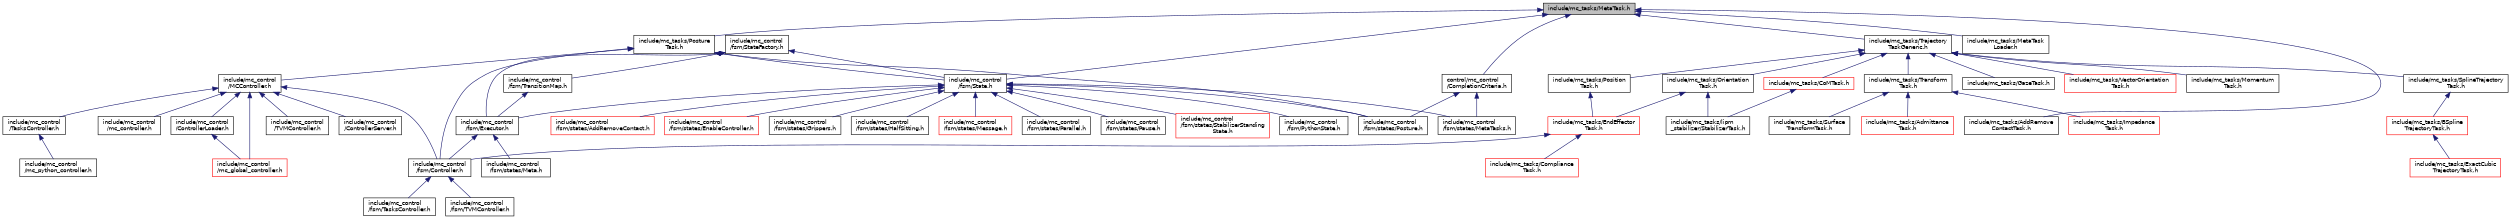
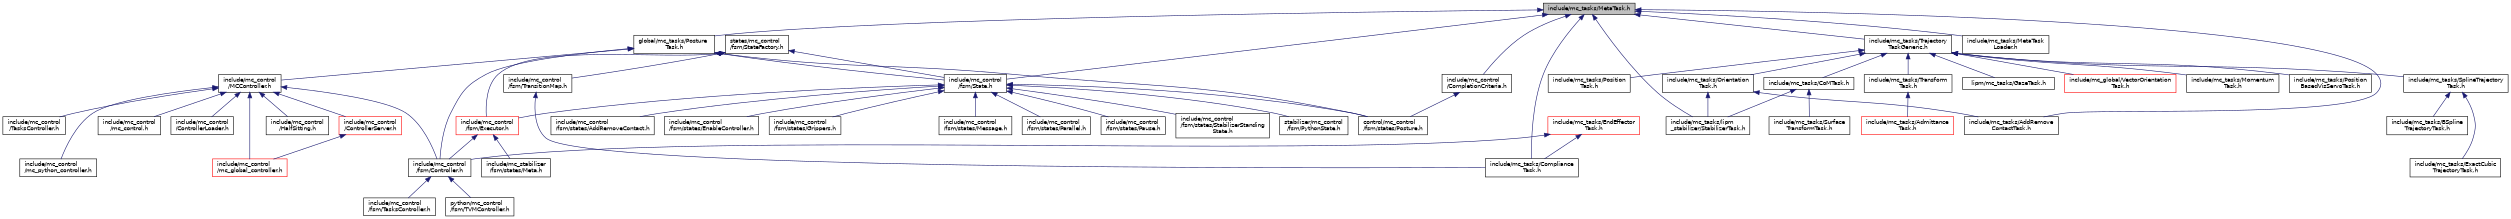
  digraph {
    node [color=black fillcolor=white fontname=Helvetica fontsize=10 shape=record style=filled]
    edge [color=midnightblue dir=back fontname=Helvetica fontsize=10 labelfontname=Helvetica labelfontsize=10 style=solid]
    n1 [fillcolor=grey75 fontcolor=black height=0.2 label="include/mc_tasks/MetaTask.h" width=0.4]
-   n2 [height=0.2 label="control/mc_control\l/CompletionCriteria.h" width=0.4]
-   n3 [height=0.2 label="include/mc_tasks/Posture\lTask.h" width=0.4]
+   n2 [height=0.2 label="include/mc_control\l/CompletionCriteria.h" width=0.4]
+   n3 [height=0.2 label="global/mc_tasks/Posture\lTask.h" width=0.4]
    n4 [height=0.2 label="include/mc_control\l/fsm/State.h" width=0.4]
    n5 [height=0.2 label="include/mc_tasks/Trajectory\lTaskGeneric.h" width=0.4]
-   n6 [color=red height=0.2 label="include/mc_tasks/Compliance\lTask.h" width=0.4]
+   n6 [height=0.2 label="include/mc_tasks/Compliance\lTask.h" width=0.4]
    n7 [height=0.2 label="include/mc_tasks/lipm\l_stabilizer/StabilizerTask.h" width=0.4]
    n8 [height=0.2 label="include/mc_tasks/AddRemove\lContactTask.h" width=0.4]
    n9 [height=0.2 label="include/mc_tasks/MetaTask\lLoader.h" width=0.4]
-   n10 [height=0.2 label="include/mc_control\l/fsm/states/MetaTasks.h" width=0.4]
-   n11 [height=0.2 label="include/mc_control\l/fsm/states/Posture.h" width=0.4]
+   n11 [height=0.2 label="control/mc_control\l/fsm/states/Posture.h" width=0.4]
    n12 [height=0.2 label="include/mc_control\l/MCController.h" width=0.4]
    n13 [height=0.2 label="include/mc_control\l/fsm/Controller.h" width=0.4]
-   n14 [height=0.2 label="include/mc_control\l/fsm/Executor.h" width=0.4]
-   n15 [height=0.2 label="include/mc_control\l/fsm/PythonState.h" width=0.4]
-   n16 [color=red height=0.2 label="include/mc_control\l/fsm/states/AddRemoveContact.h" width=0.4]
-   n17 [color=red height=0.2 label="include/mc_control\l/fsm/states/EnableController.h" width=0.4]
+   n14 [color=red height=0.2 label="include/mc_control\l/fsm/Executor.h" width=0.4]
+   n15 [height=0.2 label="stabilizer/mc_control\l/fsm/PythonState.h" width=0.4]
+   n16 [height=0.2 label="include/mc_control\l/fsm/states/AddRemoveContact.h" width=0.4]
+   n17 [height=0.2 label="include/mc_control\l/fsm/states/EnableController.h" width=0.4]
    n18 [height=0.2 label="include/mc_control\l/fsm/states/Grippers.h" width=0.4]
-   n19 [height=0.2 label="include/mc_control\l/fsm/states/HalfSitting.h" width=0.4]
-   n20 [color=red height=0.2 label="include/mc_control\l/fsm/states/Message.h" width=0.4]
+   n20 [height=0.2 label="include/mc_control\l/fsm/states/Message.h" width=0.4]
    n21 [height=0.2 label="include/mc_control\l/fsm/states/Parallel.h" width=0.4]
    n22 [height=0.2 label="include/mc_control\l/fsm/states/Pause.h" width=0.4]
-   n23 [color=red height=0.2 label="include/mc_control\l/fsm/states/StabilizerStanding\lState.h" width=0.4]
+   n23 [height=0.2 label="include/mc_control\l/fsm/states/StabilizerStanding\lState.h" width=0.4]
    n24 [height=0.2 label="include/mc_tasks/Orientation\lTask.h" width=0.4]
    n25 [height=0.2 label="include/mc_tasks/Position\lTask.h" width=0.4]
    n26 [height=0.2 label="include/mc_tasks/Transform\lTask.h" width=0.4]
    n27 [height=0.2 label="include/mc_tasks/SplineTrajectory\lTask.h" width=0.4]
-   n28 [color=red height=0.2 label="include/mc_tasks/CoMTask.h" width=0.4]
-   n29 [height=0.2 label="include/mc_tasks/GazeTask.h" width=0.4]
-   n30 [color=red height=0.2 label="include/mc_tasks/VectorOrientation\lTask.h" width=0.4]
+   n28 [height=0.2 label="include/mc_tasks/CoMTask.h" width=0.4]
+   n29 [height=0.2 label="lipm/mc_tasks/GazeTask.h" width=0.4]
+   n30 [color=red height=0.2 label="include/mc_global/VectorOrientation\lTask.h" width=0.4]
    n31 [height=0.2 label="include/mc_tasks/Momentum\lTask.h" width=0.4]
-   n33 [height=0.2 label="include/mc_control\l/ControllerServer.h" width=0.4]
+   n32 [height=0.2 label="include/mc_tasks/Position\lBasedVisServoTask.h" width=0.4]
+   n33 [color=red height=0.2 label="include/mc_control\l/ControllerServer.h" width=0.4]
    n34 [color=red height=0.2 label="include/mc_control\l/mc_global_controller.h" width=0.4]
    n35 [height=0.2 label="include/mc_control\l/ControllerLoader.h" width=0.4]
-   n36 [height=0.2 label="include/mc_control\l/mc_controller.h" width=0.4]
+   n36 [height=0.2 label="include/mc_control\l/mc_control.h" width=0.4]
    n37 [height=0.2 label="include/mc_control\l/mc_python_controller.h" width=0.4]
    n38 [height=0.2 label="include/mc_control\l/TasksController.h" width=0.4]
-   n39 [height=0.2 label="include/mc_control\l/TVMController.h" width=0.4]
+   n39 [height=0.2 label="include/mc_control\l/HalfSitting.h" width=0.4]
    n40 [height=0.2 label="include/mc_control\l/fsm/TasksController.h" width=0.4]
-   n41 [height=0.2 label="include/mc_control\l/fsm/TVMController.h" width=0.4]
-   n42 [height=0.2 label="include/mc_control\l/fsm/states/Meta.h" width=0.4]
-   n43 [height=0.2 label="include/mc_control\l/fsm/StateFactory.h" width=0.4]
+   n41 [height=0.2 label="python/mc_control\l/fsm/TVMController.h" width=0.4]
+   n42 [height=0.2 label="include/mc_stabilizer\l/fsm/states/Meta.h" width=0.4]
+   n43 [height=0.2 label="states/mc_control\l/fsm/StateFactory.h" width=0.4]
    n44 [height=0.2 label="include/mc_control\l/fsm/TransitionMap.h" width=0.4]
    n45 [color=red height=0.2 label="include/mc_tasks/EndEffector\lTask.h" width=0.4]
    n46 [color=red height=0.2 label="include/mc_tasks/Admittance\lTask.h" width=0.4]
-   n47 [color=red height=0.2 label="include/mc_tasks/Impedance\lTask.h" width=0.4]
    n48 [height=0.2 label="include/mc_tasks/Surface\lTransformTask.h" width=0.4]
-   n49 [color=red height=0.2 label="include/mc_tasks/BSpline\lTrajectoryTask.h" width=0.4]
-   n50 [color=red height=0.2 label="include/mc_tasks/ExactCubic\lTrajectoryTask.h" width=0.4]
+   n49 [height=0.2 label="include/mc_tasks/BSpline\lTrajectoryTask.h" width=0.4]
+   n50 [height=0.2 label="include/mc_tasks/ExactCubic\lTrajectoryTask.h" width=0.4]
    n1 -> n2
    n1 -> n3
    n1 -> n4
    n1 -> n5
+   n1 -> n6
+   n1 -> n7
    n1 -> n8
    n1 -> n9
-   n2 -> n10
    n2 -> n11
    n3 -> n4
    n3 -> n11
    n3 -> n12
    n3 -> n13
-   n4 -> n10
    n4 -> n11
    n4 -> n14
    n4 -> n15
    n4 -> n16
    n4 -> n17
    n4 -> n18
-   n4 -> n19
    n4 -> n20
    n4 -> n21
    n4 -> n22
    n4 -> n23
    n5 -> n24
    n5 -> n25
    n5 -> n26
    n5 -> n27
    n5 -> n28
    n5 -> n29
    n5 -> n30
    n5 -> n31
+   n5 -> n32
    n12 -> n13
    n12 -> n33
    n12 -> n34
    n12 -> n35
    n12 -> n36
-   n38 -> n37
+   n12 -> n37
    n12 -> n38
    n12 -> n39
    n13 -> n40
    n13 -> n41
    n14 -> n13
    n14 -> n42
    n24 -> n7
-   n24 -> n45
-   n25 -> n45
+   n24 -> n8
    n26 -> n46
-   n26 -> n47
-   n26 -> n48
+   n28 -> n48
    n27 -> n49
-   n49 -> n50
+   n27 -> n50
    n28 -> n7
-   n35 -> n34
+   n33 -> n34
    n43 -> n4
    n43 -> n14
    n43 -> n44
-   n44 -> n14
+   n44 -> n6
    n45 -> n6
    n45 -> n13
  }
